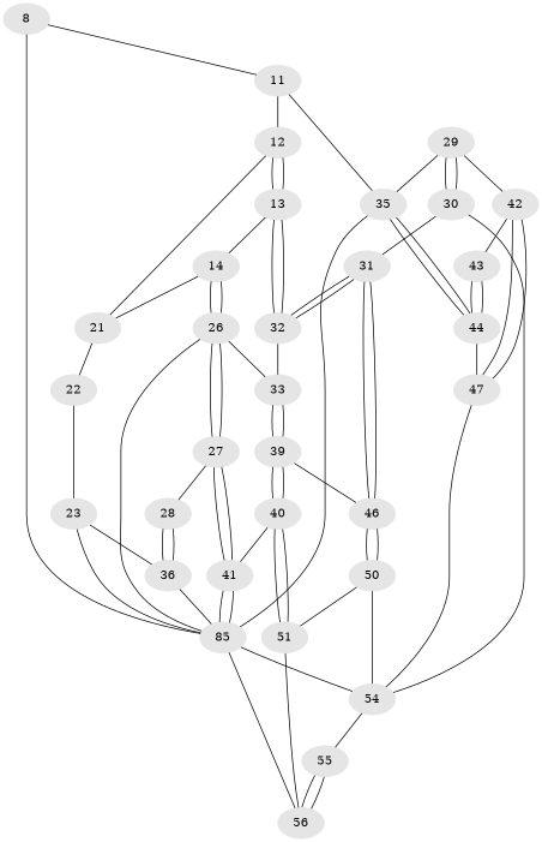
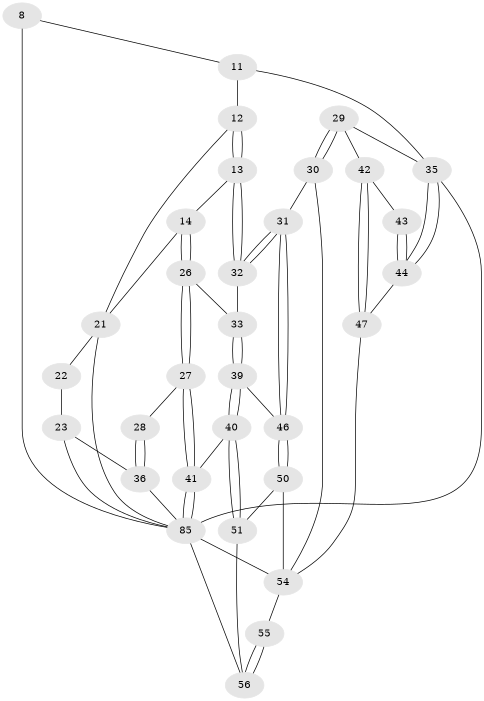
  graph {
    node [color=gray90 style=filled]
    8 [super="+1+2"]
    11 [super="+10+9"]
    n3 [label=85 super="+37+38"]
    12 [super="+6"]
    35 [super="+20+17"]
    54 [super="+49"]
    56 [super="+53+52"]
    13
    21 [super="+15+4"]
    44
    14
    32
    22
    26
    33
    27
    23
    36 [super="+25"]
    28
    41
    39
    29
    30
    42
    31
    43
    47
    46
    55
    50
    40
    51
    8 -- 11
    8 -- n3 [weight=2]
    11 -- 12 [weight=2]
    11 -- 35 [weight=2]
    n3 -- 54
    n3 -- 56 [weight=2]
    12 -- 13
    12 -- 13
    12 -- 21
    35 -- n3
    35 -- 44
    35 -- 44
    54 -- 55
    13 -- 14
    13 -- 32
    13 -- 32
-   26 -- n3
+   21 -- n3
    21 -- 22 [weight=2]
    44 -- 47
    14 -- 21
    14 -- 26
    14 -- 26
    32 -- 33
    22 -- 23
    26 -- 33
    26 -- 27
    26 -- 27
    33 -- 39
    33 -- 39
    27 -- 28
    27 -- 41
    27 -- 41
    23 -- n3
    23 -- 36
    36 -- n3
    28 -- 36 [weight=2]
    28 -- 36
    41 -- n3
    41 -- n3
    39 -- 46
    39 -- 40
    39 -- 40
    29 -- 35
    29 -- 30
    29 -- 30
    29 -- 42
    30 -- 54
    30 -- 31
    42 -- 43
    42 -- 47
    42 -- 47
    31 -- 32
    31 -- 32
    31 -- 46
    31 -- 46
    43 -- 44
    43 -- 44
    47 -- 54
    46 -- 50
    46 -- 50
    55 -- 56 [weight=2]
    55 -- 56
    50 -- 54
    50 -- 51
    40 -- 41
    40 -- 51
    40 -- 51
    51 -- 56
  }
